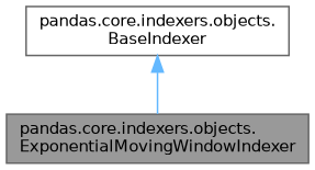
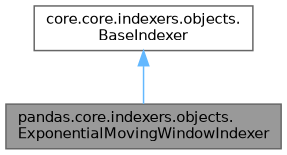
  digraph {
    node [color=gray40 fontname=Helvetica fontsize=10 shape=box style=filled]
    n1 [fillcolor=grey60 fontcolor=black height=0.2 label="pandas.core.indexers.objects.\lExponentialMovingWindowIndexer" width=0.4]
-   n2 [fillcolor=white height=0.2 label="pandas.core.indexers.objects.\lBaseIndexer" width=0.4]
+   n2 [fillcolor=white height=0.2 label="core.core.indexers.objects.\lBaseIndexer" width=0.4]
    n2 -> n1 [color=steelblue1 dir=back fontname=Helvetica fontsize=10 labelfontname=Helvetica labelfontsize=10 style=solid]
  }
